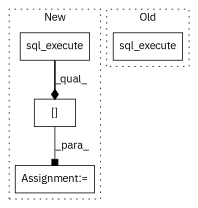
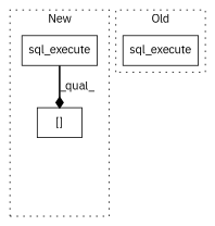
  digraph {
    fontname="IBM Plex Sans"
    node [a=32 l="12,2" shape=box fontname="IBM Plex Sans"]
    edge [fontname="IBM Plex Sans"]
    n1 [a=2 l="182,1" label="[]" s="6839,7022"]
-   n2 [a=7 l=1 label="Assignment:=" s=6838]
    n3 [label=sql_execute s="6843,7011"]
    n4 [label=sql_execute s="5763,5831"]
    subgraph cluster_1 {
      label=New
      style=dotted
      n1
-     n2
      n3
    }
    subgraph cluster_2 {
      label=Old
      style=dotted
      n4
    }
-   n1 -> n2 [label=_para_ style=solid arrowhead=box]
    n3 -> n1 [label=_qual_ style=bold arrowhead=diamond]
  }
